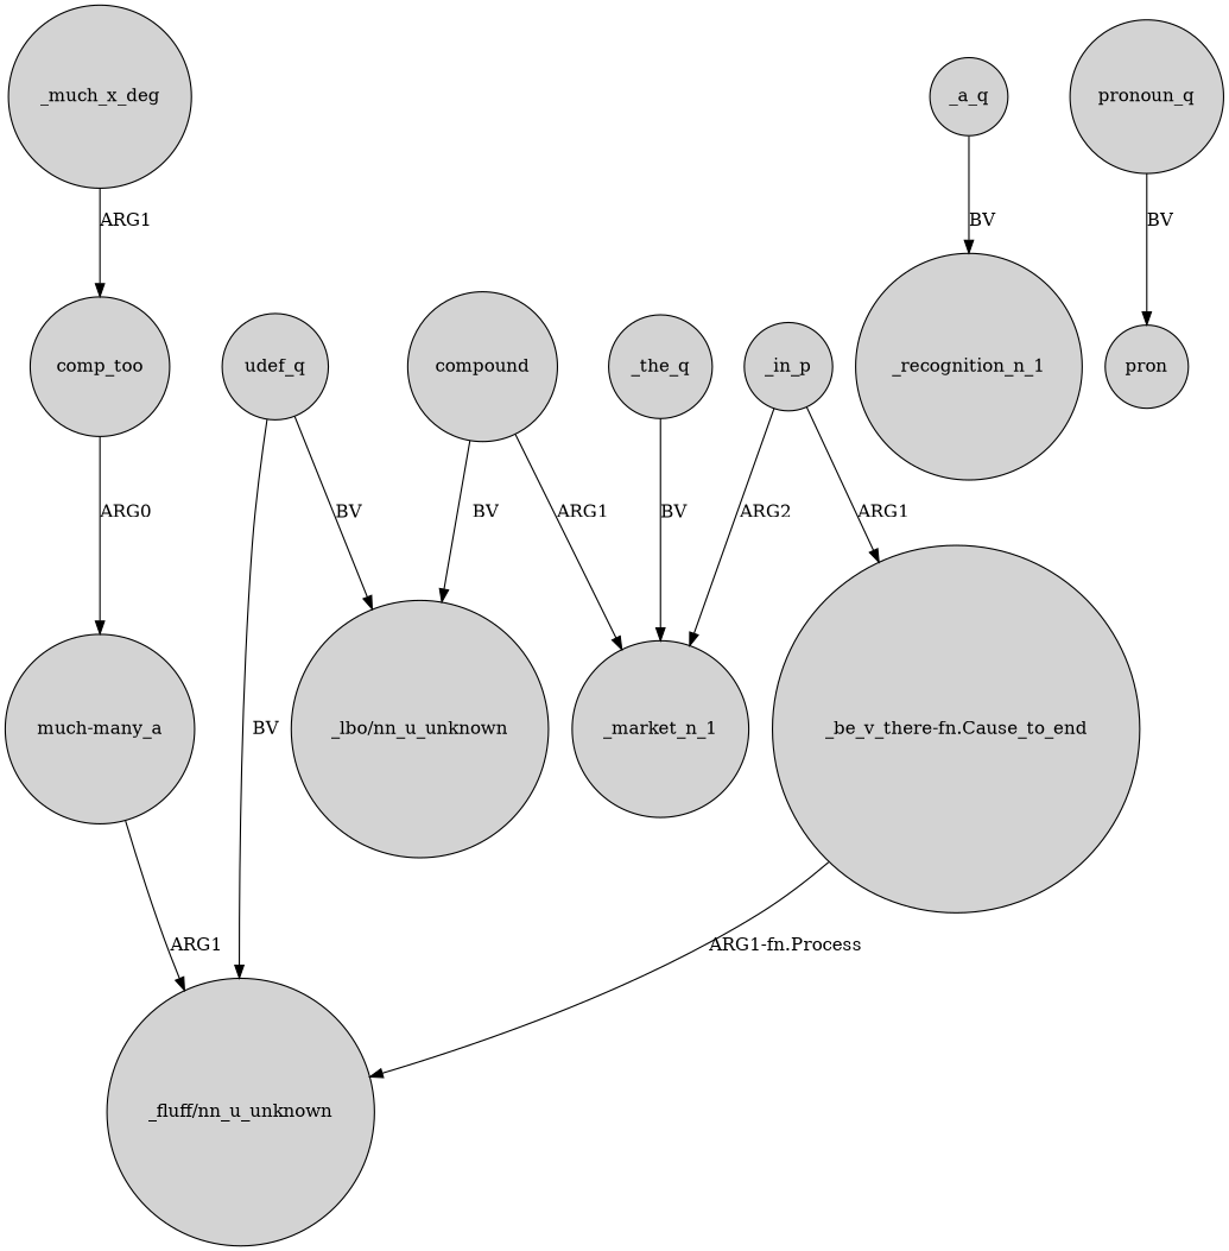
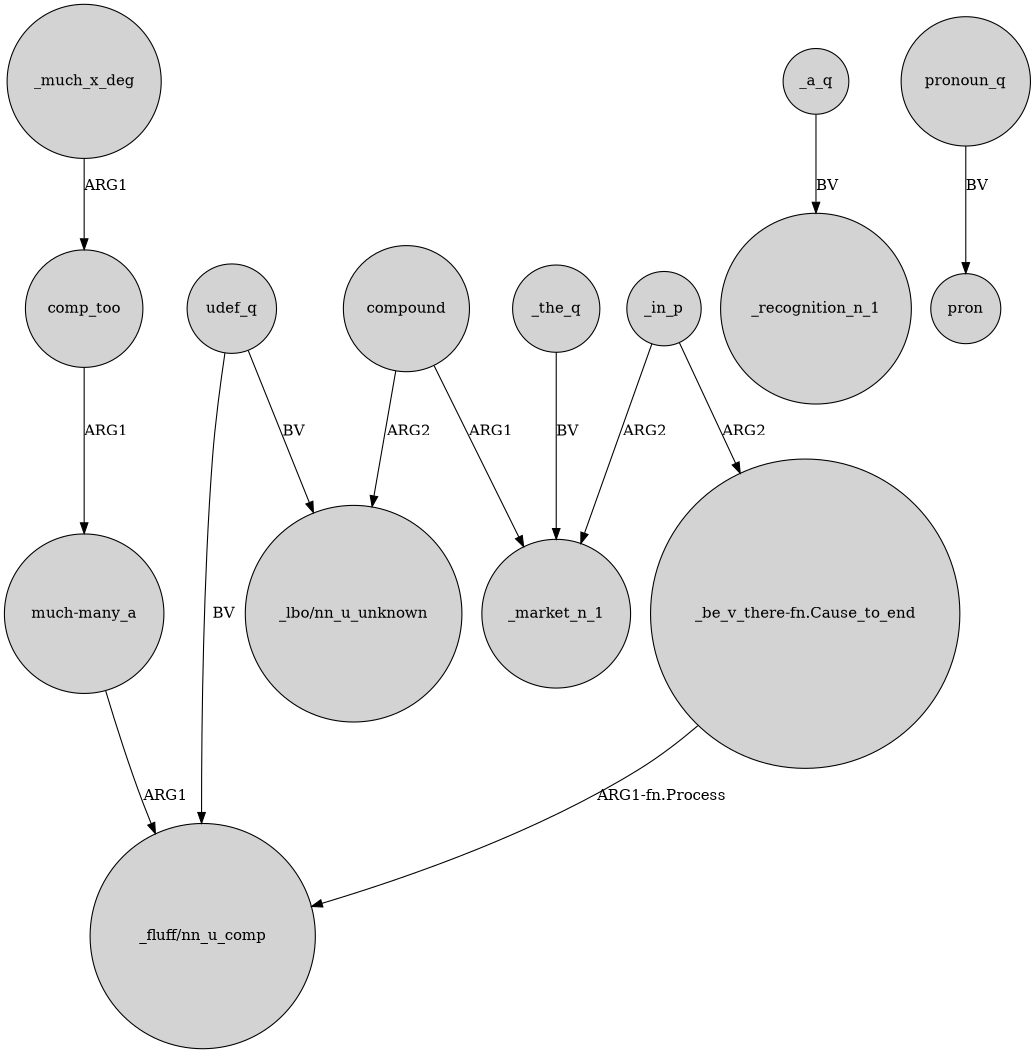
  digraph {
    node [shape=circle style=filled]
    "_be_v_there-fn.Cause_to_end"
-   "_fluff/nn_u_unknown"
+   "_fluff/nn_u_unknown" [label="_fluff/nn_u_comp"]
    "much-many_a"
    comp_too
    _a_q
    _recognition_n_1
    compound
    "_lbo/nn_u_unknown"
    _market_n_1
    _in_p
    _the_q
    _much_x_deg
    udef_q
    pronoun_q
    pron
    "_be_v_there-fn.Cause_to_end" -> "_fluff/nn_u_unknown" [label="ARG1-fn.Process"]
    "much-many_a" -> "_fluff/nn_u_unknown" [label=ARG1]
-   comp_too -> "much-many_a" [label=ARG0]
+   comp_too -> "much-many_a" [label=ARG1]
    _a_q -> _recognition_n_1 [label=BV]
-   compound -> "_lbo/nn_u_unknown" [label=BV]
+   compound -> "_lbo/nn_u_unknown" [label=ARG2]
    compound -> _market_n_1 [label=ARG1]
-   _in_p -> "_be_v_there-fn.Cause_to_end" [label=ARG1]
+   _in_p -> "_be_v_there-fn.Cause_to_end" [label=ARG2]
    _in_p -> _market_n_1 [label=ARG2]
    _the_q -> _market_n_1 [label=BV]
    _much_x_deg -> comp_too [label=ARG1]
    udef_q -> "_fluff/nn_u_unknown" [label=BV]
    udef_q -> "_lbo/nn_u_unknown" [label=BV]
    pronoun_q -> pron [label=BV]
  }
